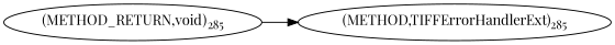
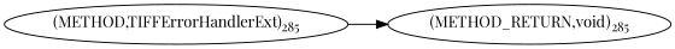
  digraph {
    rankdir=LR
    fontname="Playfair Display"
    node [fontname="Playfair Display"]
    n1 [label=<(METHOD,TIFFErrorHandlerExt)<SUB>285</SUB>>]
    n2 [label=<(METHOD_RETURN,void)<SUB>285</SUB>>]
-   n2 -> n1 [fontname="Playfair Display"]
+   n1 -> n2 [fontname="Playfair Display"]
  }
